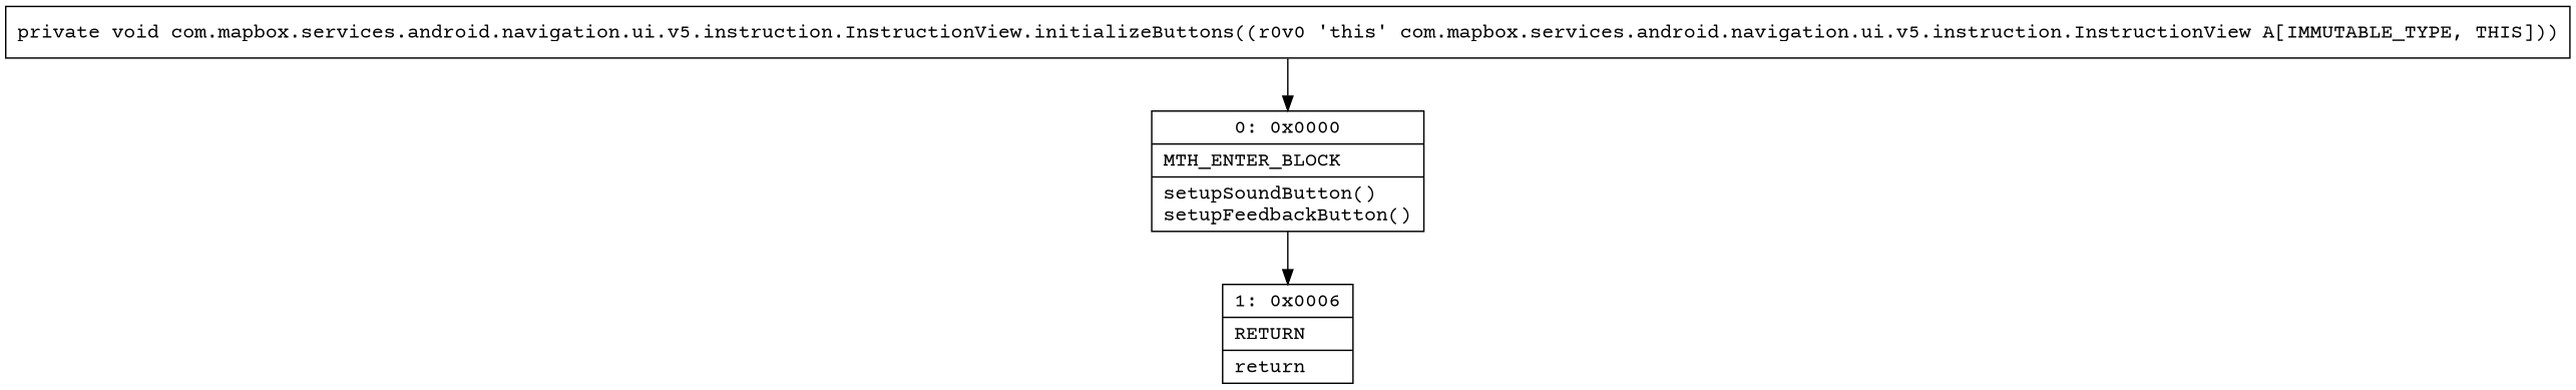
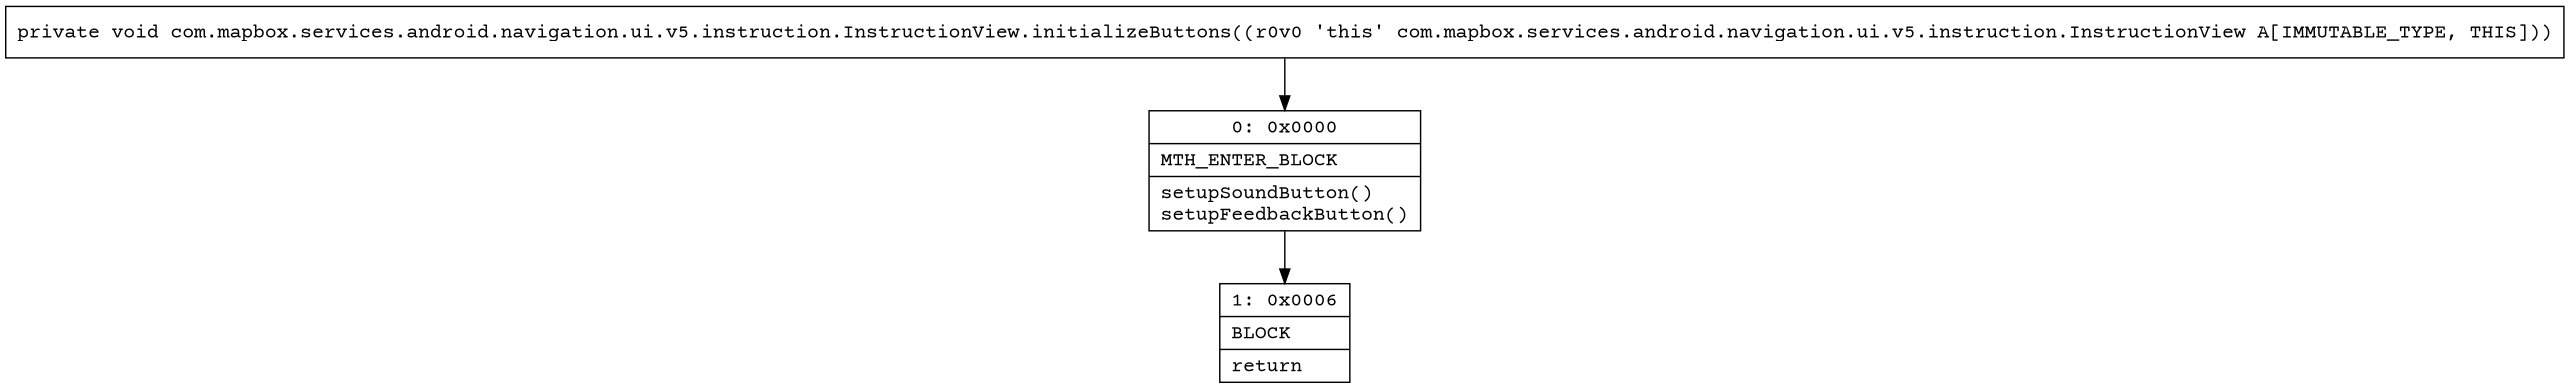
  digraph {
    fontname="Courier Prime"
    node [shape=record fontname="Courier Prime"]
    edge [fontname="Courier Prime"]
    n1 [label="{0\:\ 0x0000|MTH_ENTER_BLOCK\l|setupSoundButton()\lsetupFeedbackButton()\l}"]
-   n2 [label="{1\:\ 0x0006|RETURN\l|return\l}"]
+   n2 [label="{1\:\ 0x0006|BLOCK\l|return\l}"]
    n3 [label="{private void com.mapbox.services.android.navigation.ui.v5.instruction.InstructionView.initializeButtons((r0v0 'this' com.mapbox.services.android.navigation.ui.v5.instruction.InstructionView A[IMMUTABLE_TYPE, THIS])) }"]
    n1 -> n2
    n3 -> n1
  }
